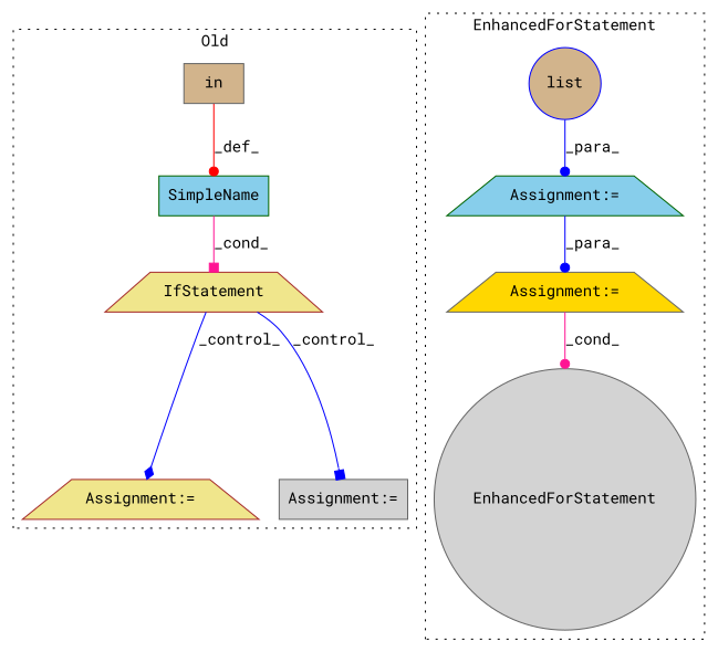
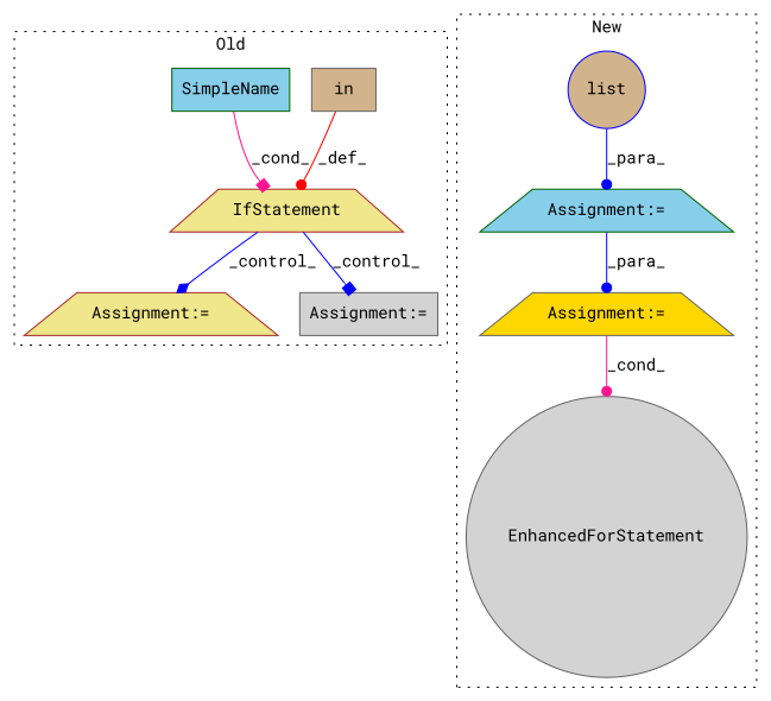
  digraph {
    fontname="Roboto Mono"
    node [a=7 color=gray40 fillcolor=tan fontname="Roboto Mono" l=1 s="3834,3917" shape=trapezium style=filled]
    edge [arrowhead=dot color=blue fontname="Roboto Mono"]
    n1 [a=105 l=22 label=in s=4785 shape=box]
    n2 [a=25 color=brown fillcolor=khaki l="10,2" label=IfStatement s="4775,4807"]
    n3 [color=brown fillcolor=khaki label="Assignment:=" s=4889]
    n4 [a=42 color=darkgreen fillcolor=skyblue label=SimpleName shape=box l="" s=""]
    n5 [fillcolor=lightgrey label="Assignment:=" s=4939 shape=box]
    n6 [a=32 color=blue l="5,1" label=list s="3694,3713" shape=circle]
    n7 [color=darkgreen fillcolor=skyblue label="Assignment:=" s=3693]
    n8 [fillcolor=gold l="57,2" label="Assignment:="]
    n9 [a=70 fillcolor=lightgrey l="57,2" label=EnhancedForStatement shape=circle]
    subgraph cluster_1 {
      label=Old
      style=dotted
      n1
      n2
      n3
      n4
      n5
    }
    subgraph cluster_2 {
-     label=EnhancedForStatement
+     label=New
      style=dotted
      n6
      n7
      n8
      n9
    }
-   n1 -> n4 [color=red label=_def_]
+   n1 -> n2 [color=red label=_def_]
    n2 -> n3 [arrowhead=diamond label=_control_]
    n2 -> n5 [arrowhead=box label=_control_]
    n4 -> n2 [arrowhead=box color=deeppink label=_cond_]
    n6 -> n7 [label=_para_]
    n7 -> n8 [label=_para_]
    n8 -> n9 [color=deeppink label=_cond_]
  }
